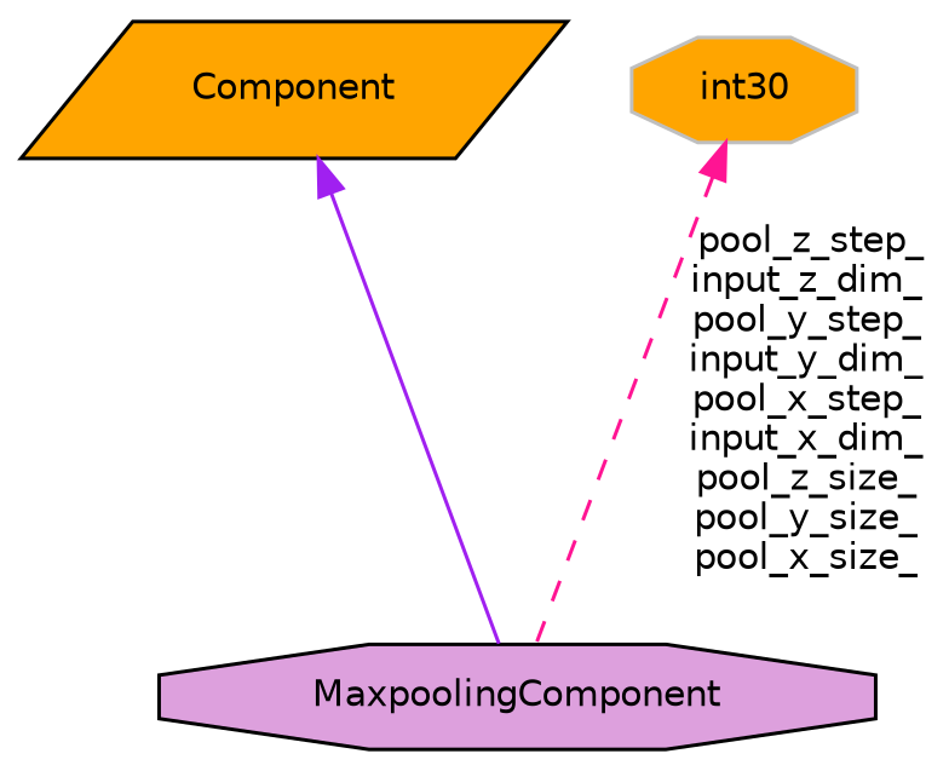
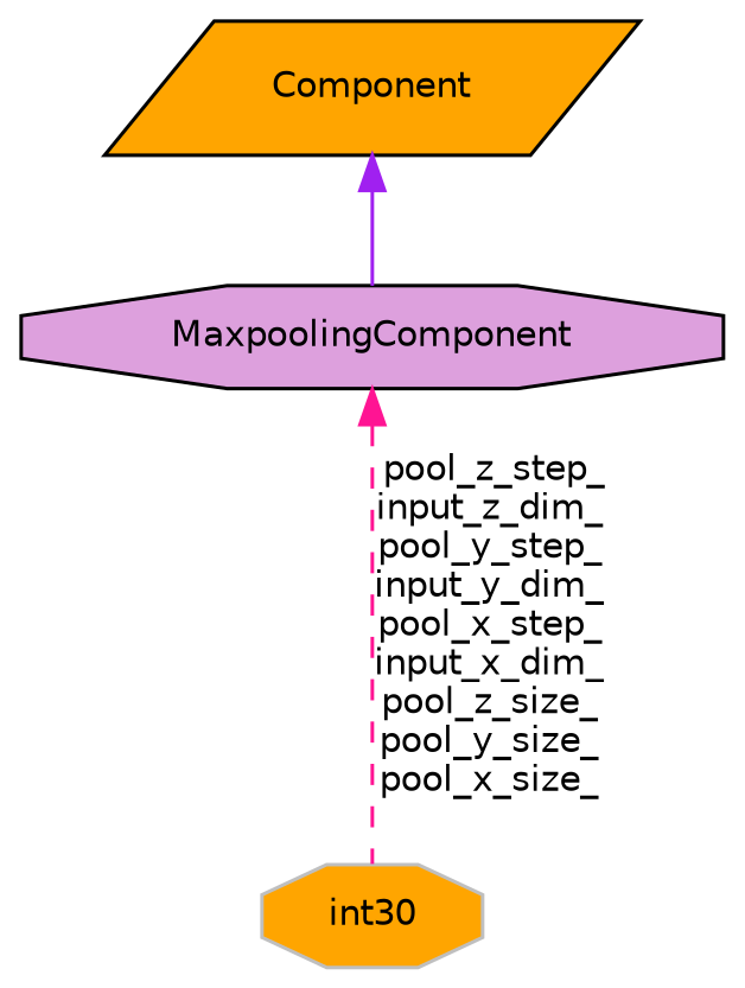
  digraph {
    node [color=black fillcolor=orange fontname=Helvetica fontsize=10 shape=octagon style=filled]
    edge [dir=back fontname=Helvetica fontsize=10 labelfontname=Helvetica labelfontsize=10]
    n1 [fillcolor=plum fontcolor=black height=0.2 label=MaxpoolingComponent width=0.4]
    n2 [height=0.2 label=Component shape=parallelogram width=0.4]
    n3 [color=grey75 height=0.2 label=int30 width=0.4]
    n2 -> n1 [color=purple style=solid]
-   n3 -> n1 [color=deeppink label=" pool_z_step_\ninput_z_dim_\npool_y_step_\ninput_y_dim_\npool_x_step_\ninput_x_dim_\npool_z_size_\npool_y_size_\npool_x_size_" style=dashed]
+   n1 -> n3 [color=deeppink label=" pool_z_step_\ninput_z_dim_\npool_y_step_\ninput_y_dim_\npool_x_step_\ninput_x_dim_\npool_z_size_\npool_y_size_\npool_x_size_" style=dashed]
  }
